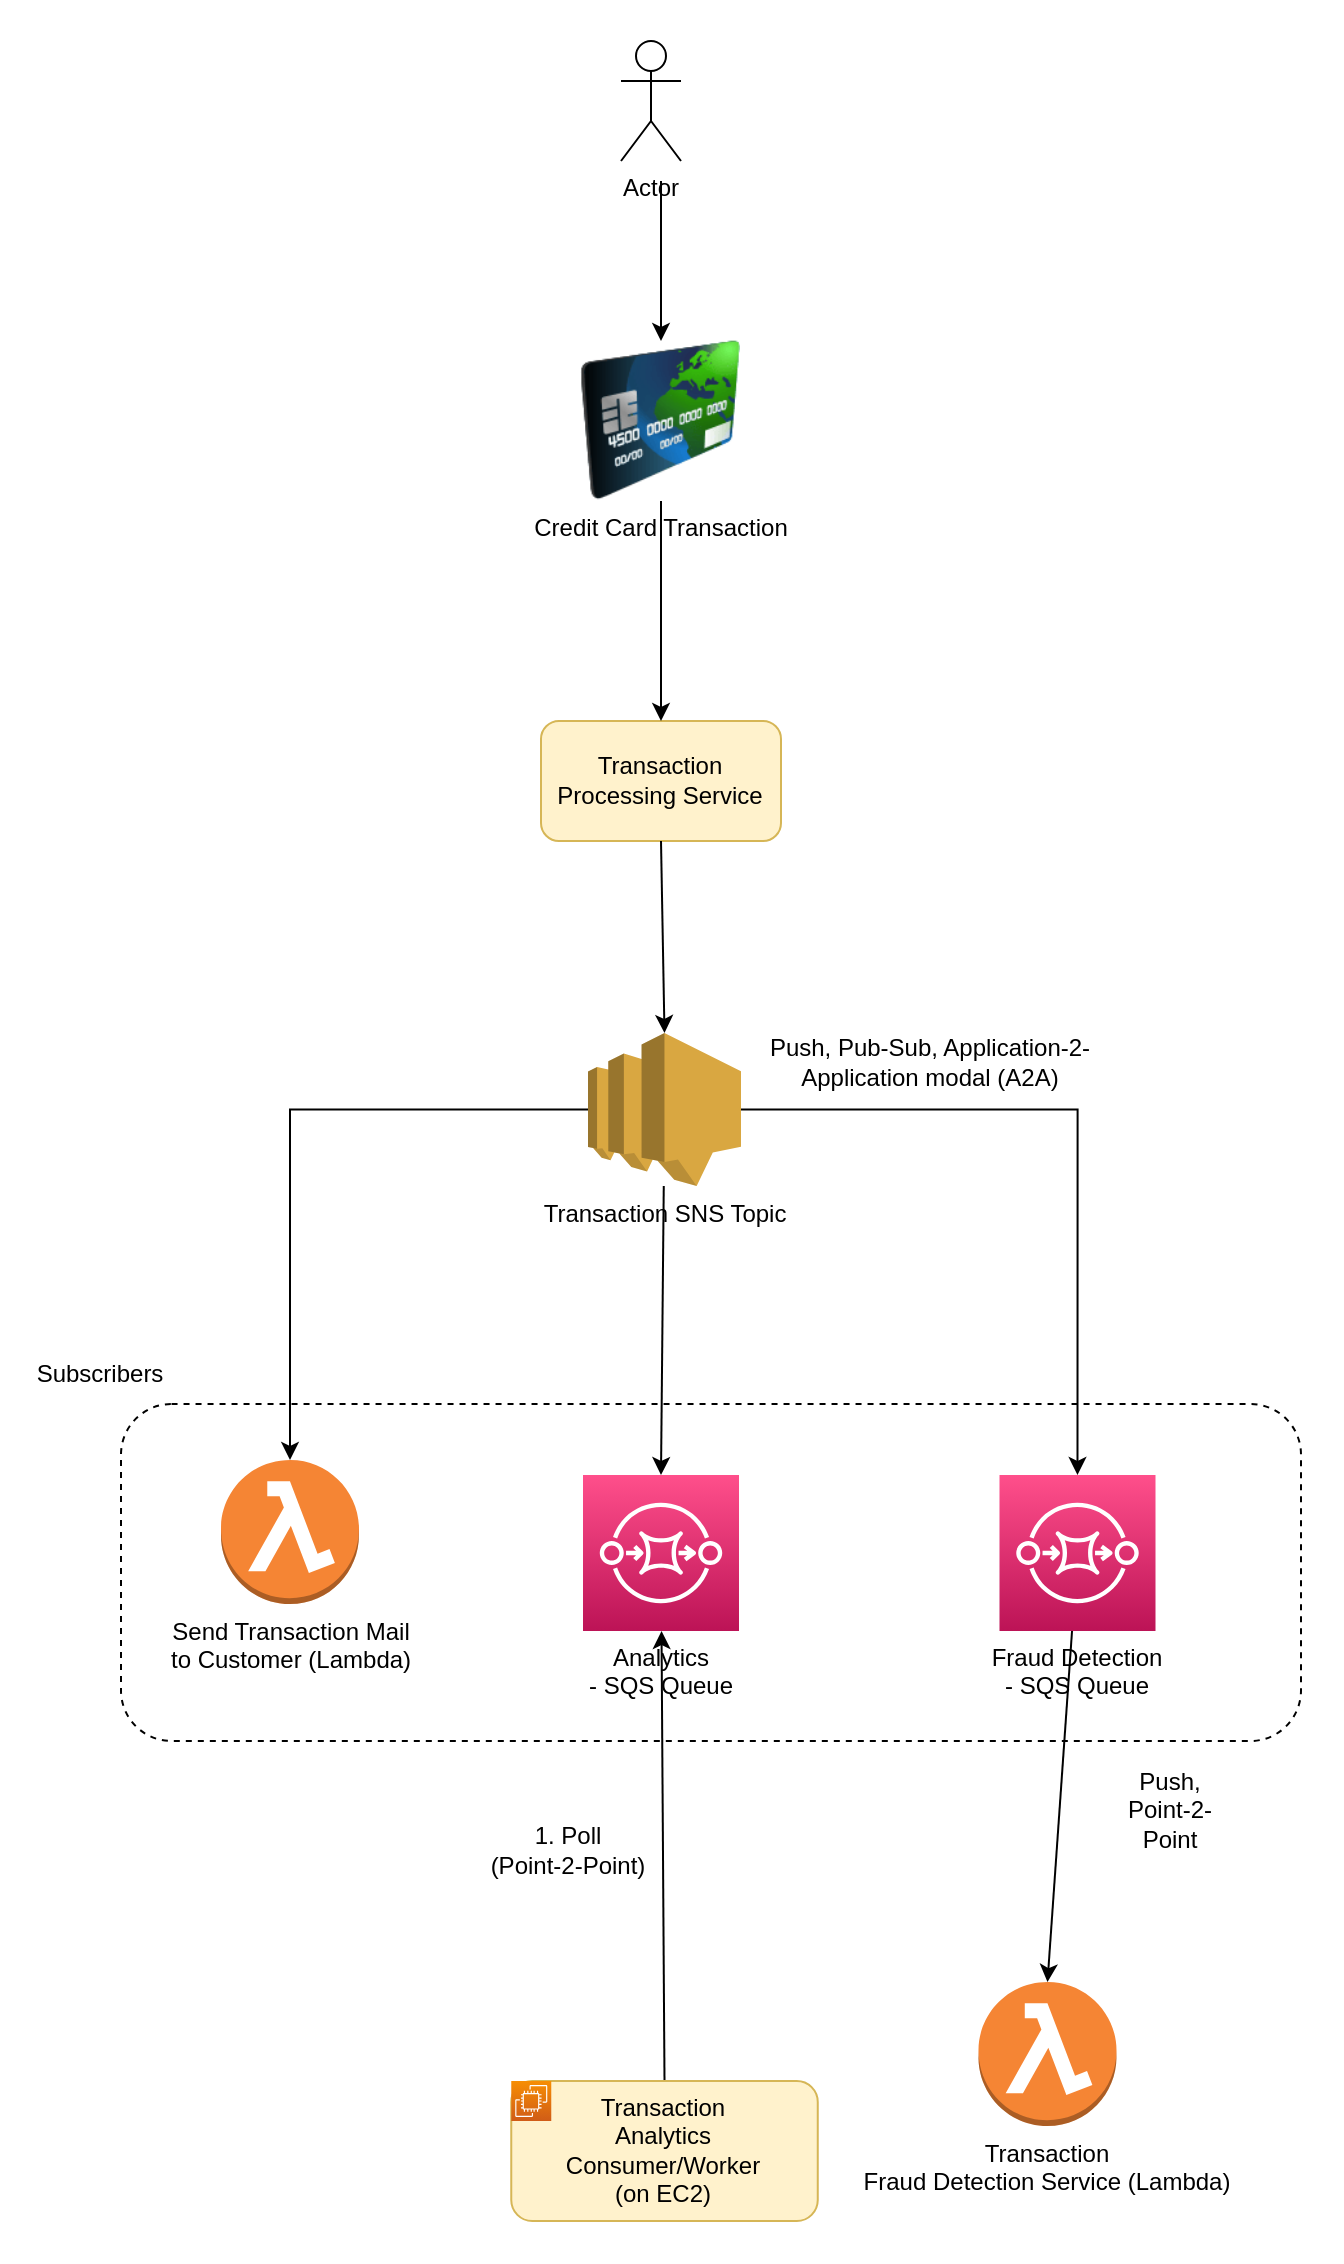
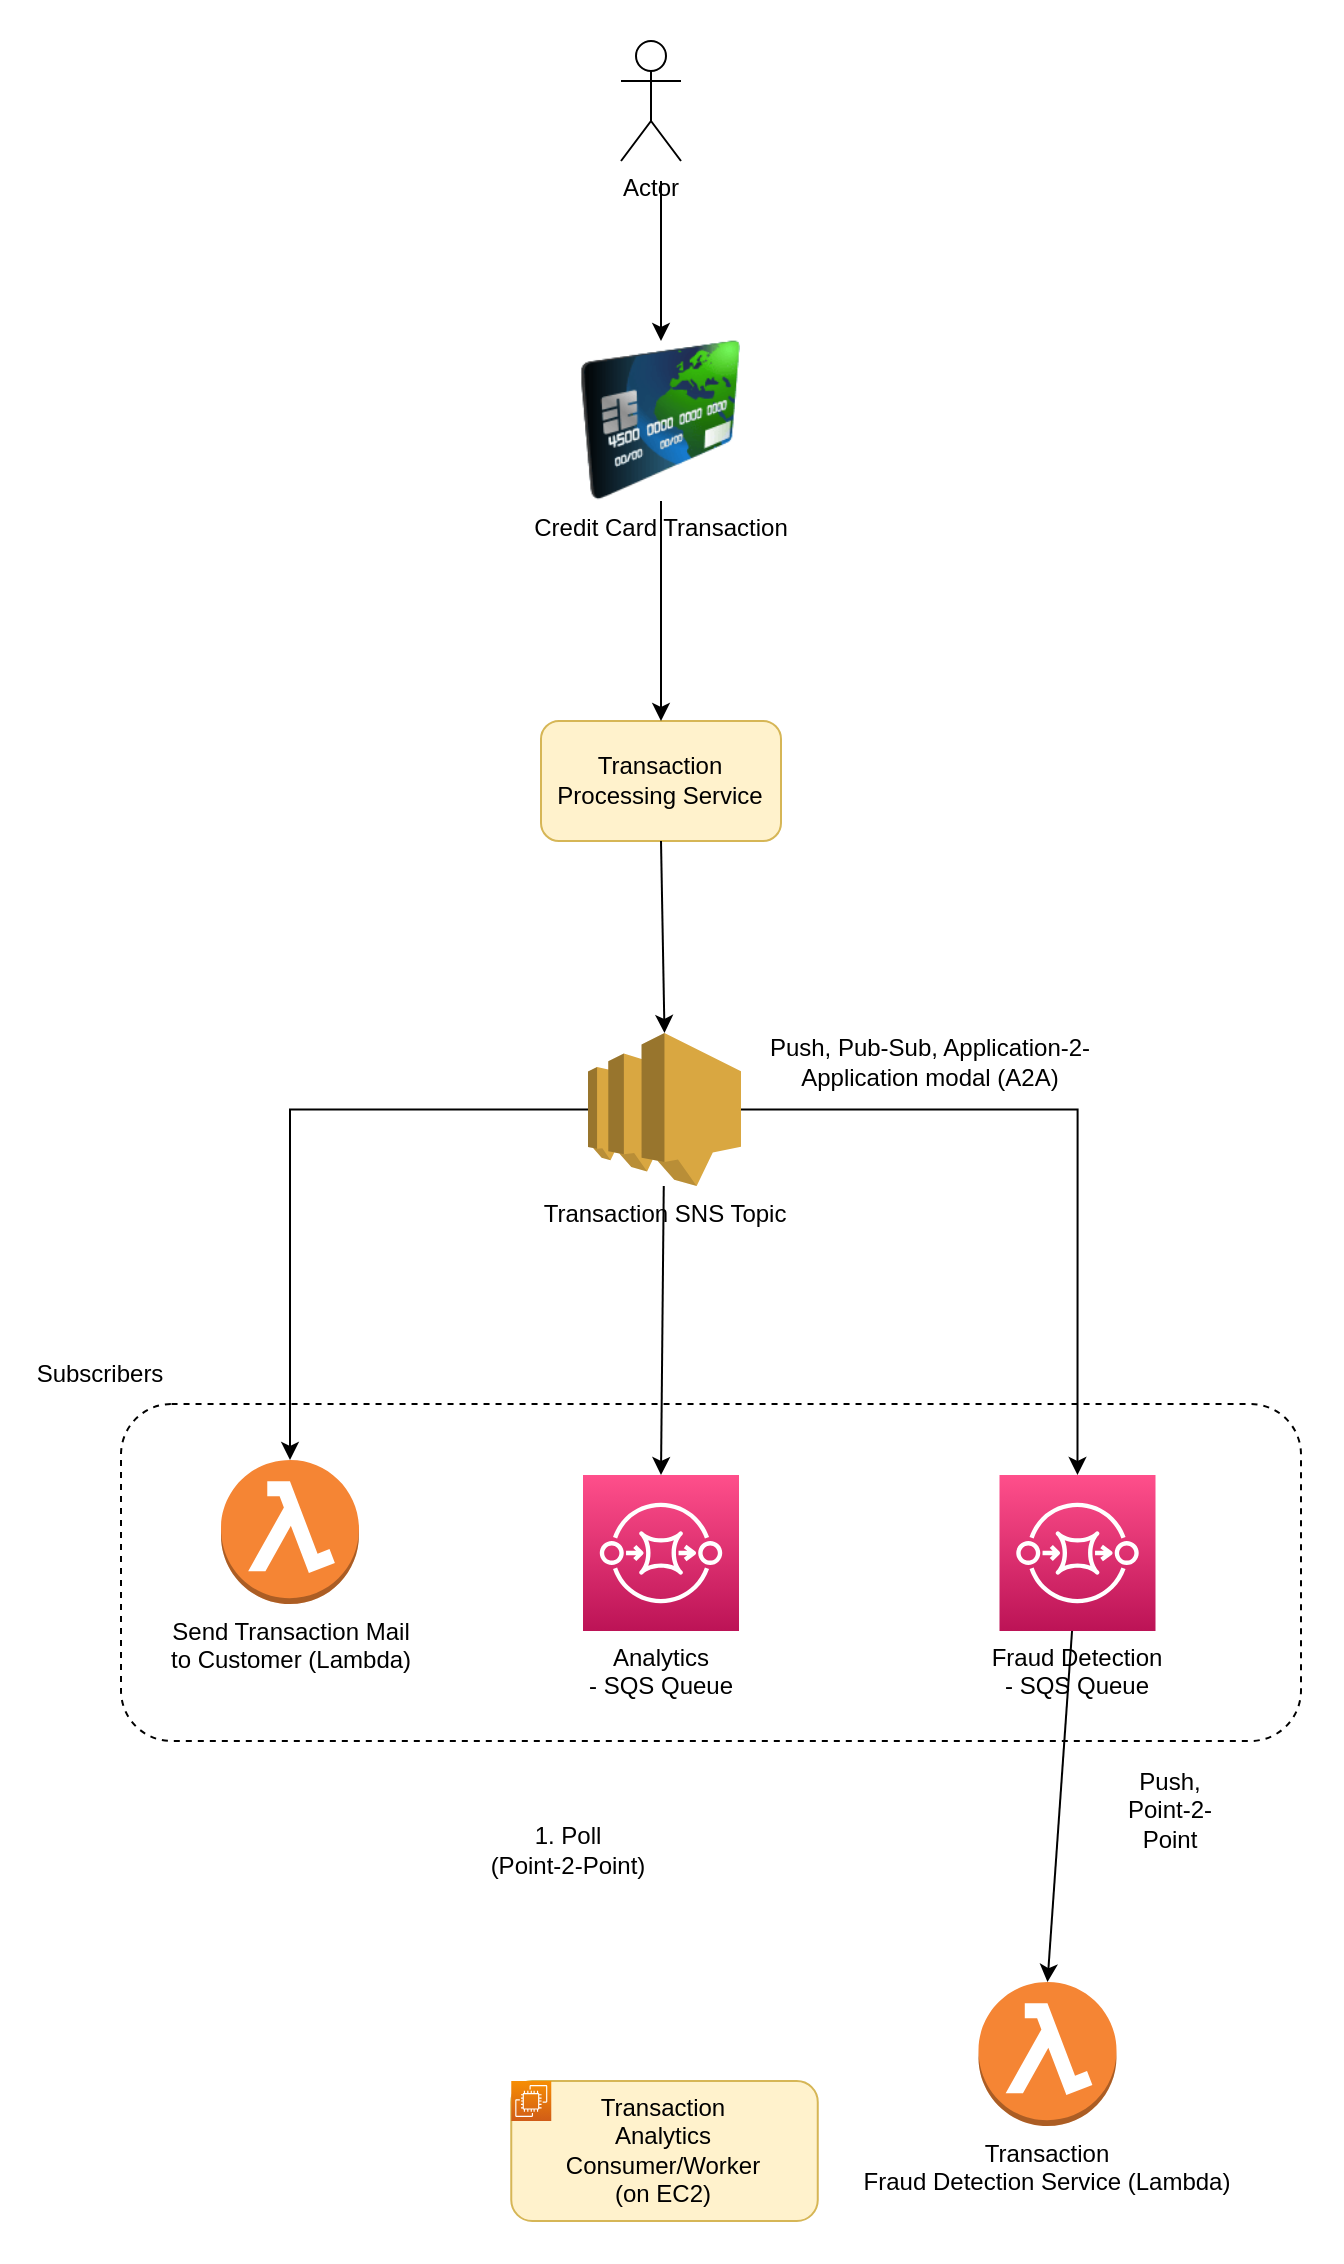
  <mxCell id="0" />
  <mxCell id="1" parent="0" />
  <mxCell id="2" value="" style="rounded=1;whiteSpace=wrap;html=1;dashed=1;" parent="1" vertex="1"><mxGeometry x="60" y="701.5" width="590" height="168.5" as="geometry" /></mxCell>
  <mxCell id="3" value="Credit Card Transaction" style="image;html=1;image=img/lib/clip_art/finance/Credit_Card_128x128.png" parent="1" vertex="1"><mxGeometry x="290" y="170" width="80" height="80" as="geometry" /></mxCell>
  <mxCell id="4" value="Actor" style="shape=umlActor;verticalLabelPosition=bottom;verticalAlign=top;html=1;outlineConnect=0;" parent="1" vertex="1"><mxGeometry x="310" y="20" width="30" height="60" as="geometry" /></mxCell>
  <mxCell id="5" value="" style="endArrow=classic;html=1;rounded=0;" parent="1" target="3" edge="1"><mxGeometry width="50" height="50" relative="1" as="geometry"><mxPoint x="330" y="90" as="sourcePoint" /><mxPoint x="350" y="240" as="targetPoint" /></mxGeometry></mxCell>
  <mxCell id="6" value="Transaction Processing Service" style="rounded=1;whiteSpace=wrap;html=1;fillColor=#fff2cc;strokeColor=#d6b656;" parent="1" vertex="1"><mxGeometry x="270" y="360" width="120" height="60" as="geometry" /></mxCell>
  <mxCell id="7" value="" style="endArrow=classic;html=1;rounded=0;exitX=0.5;exitY=1;exitDx=0;exitDy=0;entryX=0.5;entryY=0;entryDx=0;entryDy=0;" parent="1" source="3" target="6" edge="1"><mxGeometry width="50" height="50" relative="1" as="geometry"><mxPoint x="300" y="290" as="sourcePoint" /><mxPoint x="350" y="240" as="targetPoint" /></mxGeometry></mxCell>
  <mxCell id="8" value="Transaction SNS Topic" style="outlineConnect=0;dashed=0;verticalLabelPosition=bottom;verticalAlign=top;align=center;html=1;shape=mxgraph.aws3.sns;fillColor=#D9A741;gradientColor=none;" parent="1" vertex="1"><mxGeometry x="293.5" y="516" width="76.5" height="76.5" as="geometry" /></mxCell>
  <mxCell id="9" value="" style="endArrow=classic;html=1;rounded=0;entryX=0.5;entryY=0;entryDx=0;entryDy=0;entryPerimeter=0;" parent="1" target="8" edge="1"><mxGeometry width="50" height="50" relative="1" as="geometry"><mxPoint x="330" y="420" as="sourcePoint" /><mxPoint x="350" y="390" as="targetPoint" /></mxGeometry></mxCell>
  <mxCell id="10" value="Send Transaction Mail &lt;br&gt;to Customer (Lambda)" style="outlineConnect=0;dashed=0;verticalLabelPosition=bottom;verticalAlign=top;align=center;html=1;shape=mxgraph.aws3.lambda_function;fillColor=#F58534;gradientColor=none;" parent="1" vertex="1"><mxGeometry x="110" y="729.5" width="69" height="72" as="geometry" /></mxCell>
  <mxCell id="11" value="" style="endArrow=classic;html=1;rounded=0;edgeStyle=orthogonalEdgeStyle;" parent="1" source="8" target="10" edge="1"><mxGeometry width="50" height="50" relative="1" as="geometry"><mxPoint x="300" y="590" as="sourcePoint" /><mxPoint x="350" y="540" as="targetPoint" /></mxGeometry></mxCell>
  <mxCell id="12" value="" style="endArrow=classic;html=1;rounded=0;entryX=0.5;entryY=0;entryDx=0;entryDy=0;entryPerimeter=0;" parent="1" source="8" target="23" edge="1"><mxGeometry width="50" height="50" relative="1" as="geometry"><mxPoint x="300" y="720" as="sourcePoint" /><mxPoint x="331.75" y="729.5" as="targetPoint" /></mxGeometry></mxCell>
  <mxCell id="13" value="" style="endArrow=classic;html=1;rounded=0;exitX=1;exitY=0.5;exitDx=0;exitDy=0;exitPerimeter=0;entryX=0.5;entryY=0;entryDx=0;entryDy=0;entryPerimeter=0;edgeStyle=orthogonalEdgeStyle;" parent="1" source="8" target="24" edge="1"><mxGeometry width="50" height="50" relative="1" as="geometry"><mxPoint x="300" y="720" as="sourcePoint" /><mxPoint x="538.25" y="729.5" as="targetPoint" /></mxGeometry></mxCell>
- <mxCell id="14" value="" style="endArrow=classic;html=1;rounded=0;exitX=0.5;exitY=0;exitDx=0;exitDy=0;" parent="1" source="21" target="23" edge="1"><mxGeometry width="50" height="50" relative="1" as="geometry"><mxPoint x="331.75" y="1020" as="sourcePoint" /><mxPoint x="331.75" y="822.5" as="targetPoint" /></mxGeometry></mxCell>
  <mxCell id="15" value="1. Poll &lt;br&gt;(Point-2-Point)" style="text;html=1;strokeColor=none;fillColor=none;align=center;verticalAlign=middle;whiteSpace=wrap;rounded=0;" parent="1" vertex="1"><mxGeometry x="244" y="910" width="80" height="30" as="geometry" /></mxCell>
  <mxCell id="16" value="" style="endArrow=classic;html=1;rounded=0;entryX=0.5;entryY=0;entryDx=0;entryDy=0;entryPerimeter=0;" parent="1" source="24" target="17" edge="1"><mxGeometry width="50" height="50" relative="1" as="geometry"><mxPoint x="538.25" y="822.5" as="sourcePoint" /><mxPoint x="538.25" y="960" as="targetPoint" /></mxGeometry></mxCell>
  <mxCell id="17" value="Transaction&lt;br&gt;Fraud Detection Service (Lambda)" style="outlineConnect=0;dashed=0;verticalLabelPosition=bottom;verticalAlign=top;align=center;html=1;shape=mxgraph.aws3.lambda_function;fillColor=#F58534;gradientColor=none;" parent="1" vertex="1"><mxGeometry x="488.75" y="990.5" width="69" height="72" as="geometry" /></mxCell>
  <mxCell id="18" value="Push, &lt;br&gt;Point-2-Point" style="text;html=1;strokeColor=none;fillColor=none;align=center;verticalAlign=middle;whiteSpace=wrap;rounded=0;" parent="1" vertex="1"><mxGeometry x="550" y="890" width="70" height="30" as="geometry" /></mxCell>
  <mxCell id="19" value="Push, Pub-Sub, Application-2-Application modal (A2A)" style="text;html=1;strokeColor=none;fillColor=none;align=center;verticalAlign=middle;whiteSpace=wrap;rounded=0;" parent="1" vertex="1"><mxGeometry x="360" y="516" width="210" height="30" as="geometry" /></mxCell>
  <mxCell id="20" value="Subscribers" style="text;html=1;strokeColor=none;fillColor=none;align=center;verticalAlign=middle;whiteSpace=wrap;rounded=0;dashed=1;" parent="1" vertex="1"><mxGeometry x="20" y="671.5" width="60" height="30" as="geometry" /></mxCell>
  <mxCell id="21" value="&lt;span style=&quot;&quot;&gt;Transaction&lt;/span&gt;&lt;br style=&quot;&quot;&gt;&lt;span style=&quot;&quot;&gt;Analytics &lt;br&gt;Consumer/Worker &lt;br&gt;(on EC2)&lt;/span&gt;" style="rounded=1;whiteSpace=wrap;html=1;fillColor=#fff2cc;strokeColor=#d6b656;" vertex="1" parent="1"><mxGeometry x="255.13" y="1040" width="153.25" height="70" as="geometry" /></mxCell>
  <mxCell id="22" value="" style="sketch=0;points=[[0,0,0],[0.25,0,0],[0.5,0,0],[0.75,0,0],[1,0,0],[0,1,0],[0.25,1,0],[0.5,1,0],[0.75,1,0],[1,1,0],[0,0.25,0],[0,0.5,0],[0,0.75,0],[1,0.25,0],[1,0.5,0],[1,0.75,0]];outlineConnect=0;fontColor=#232F3E;gradientColor=#F78E04;gradientDirection=north;fillColor=#D05C17;strokeColor=#ffffff;dashed=0;verticalLabelPosition=bottom;verticalAlign=top;align=center;html=1;fontSize=12;fontStyle=0;aspect=fixed;shape=mxgraph.aws4.resourceIcon;resIcon=mxgraph.aws4.ec2;" vertex="1" parent="1"><mxGeometry x="255.13" y="1040" width="20" height="20" as="geometry" /></mxCell>
  <mxCell id="23" value="&lt;span style=&quot;color: rgb(0, 0, 0);&quot;&gt;Analytics &lt;br&gt;- SQS Queue&lt;/span&gt;" style="sketch=0;points=[[0,0,0],[0.25,0,0],[0.5,0,0],[0.75,0,0],[1,0,0],[0,1,0],[0.25,1,0],[0.5,1,0],[0.75,1,0],[1,1,0],[0,0.25,0],[0,0.5,0],[0,0.75,0],[1,0.25,0],[1,0.5,0],[1,0.75,0]];outlineConnect=0;fontColor=#232F3E;gradientColor=#FF4F8B;gradientDirection=north;fillColor=#BC1356;strokeColor=#ffffff;dashed=0;verticalLabelPosition=bottom;verticalAlign=top;align=center;html=1;fontSize=12;fontStyle=0;aspect=fixed;shape=mxgraph.aws4.resourceIcon;resIcon=mxgraph.aws4.sqs;" vertex="1" parent="1"><mxGeometry x="291" y="737" width="78" height="78" as="geometry" /></mxCell>
  <mxCell id="24" value="&lt;span style=&quot;color: rgb(0, 0, 0);&quot;&gt;Fraud Detection&lt;br&gt;- SQS Queue&lt;/span&gt;" style="sketch=0;points=[[0,0,0],[0.25,0,0],[0.5,0,0],[0.75,0,0],[1,0,0],[0,1,0],[0.25,1,0],[0.5,1,0],[0.75,1,0],[1,1,0],[0,0.25,0],[0,0.5,0],[0,0.75,0],[1,0.25,0],[1,0.5,0],[1,0.75,0]];outlineConnect=0;fontColor=#232F3E;gradientColor=#FF4F8B;gradientDirection=north;fillColor=#BC1356;strokeColor=#ffffff;dashed=0;verticalLabelPosition=bottom;verticalAlign=top;align=center;html=1;fontSize=12;fontStyle=0;aspect=fixed;shape=mxgraph.aws4.resourceIcon;resIcon=mxgraph.aws4.sqs;" vertex="1" parent="1"><mxGeometry x="499.25" y="737" width="78" height="78" as="geometry" /></mxCell>
